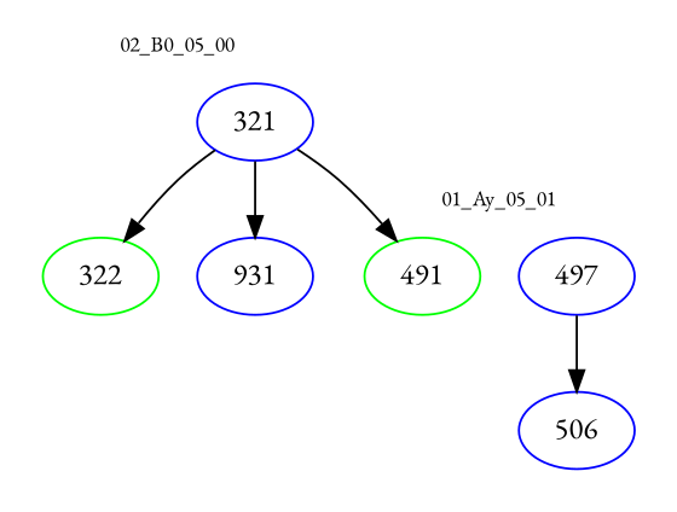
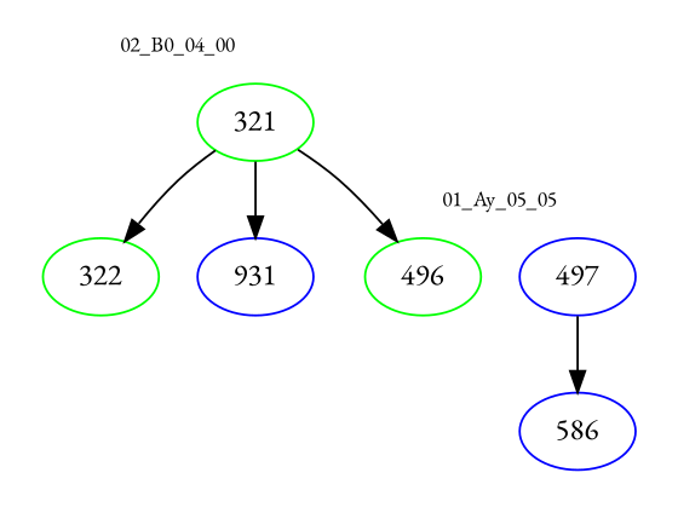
  digraph {
    fontname="EB Garamond"
    node [color=blue fontname="EB Garamond"]
    edge [color=black fontname="EB Garamond"]
    n1 [label=497]
-   n2 [color=green label=491]
-   n3 [label=506]
-   n4 [label=321]
+   n2 [color=green label=496]
+   n3 [label=586]
+   n4 [color=green label=321]
    n5 [color=green label=322]
    n6 [label=931]
    subgraph cluster_1 {
      color=white
      fontsize=10
-     label="01_Ay_05_01"
+     label="01_Ay_05_05"
      n1
      n2
      n3
    }
    subgraph cluster_2 {
      color=white
      fontsize=10
-     label="02_B0_05_00"
+     label="02_B0_04_00"
      n4
      n5
      n6
    }
    n1 -> n3
    n4 -> n2
    n4 -> n5
    n4 -> n6
  }
